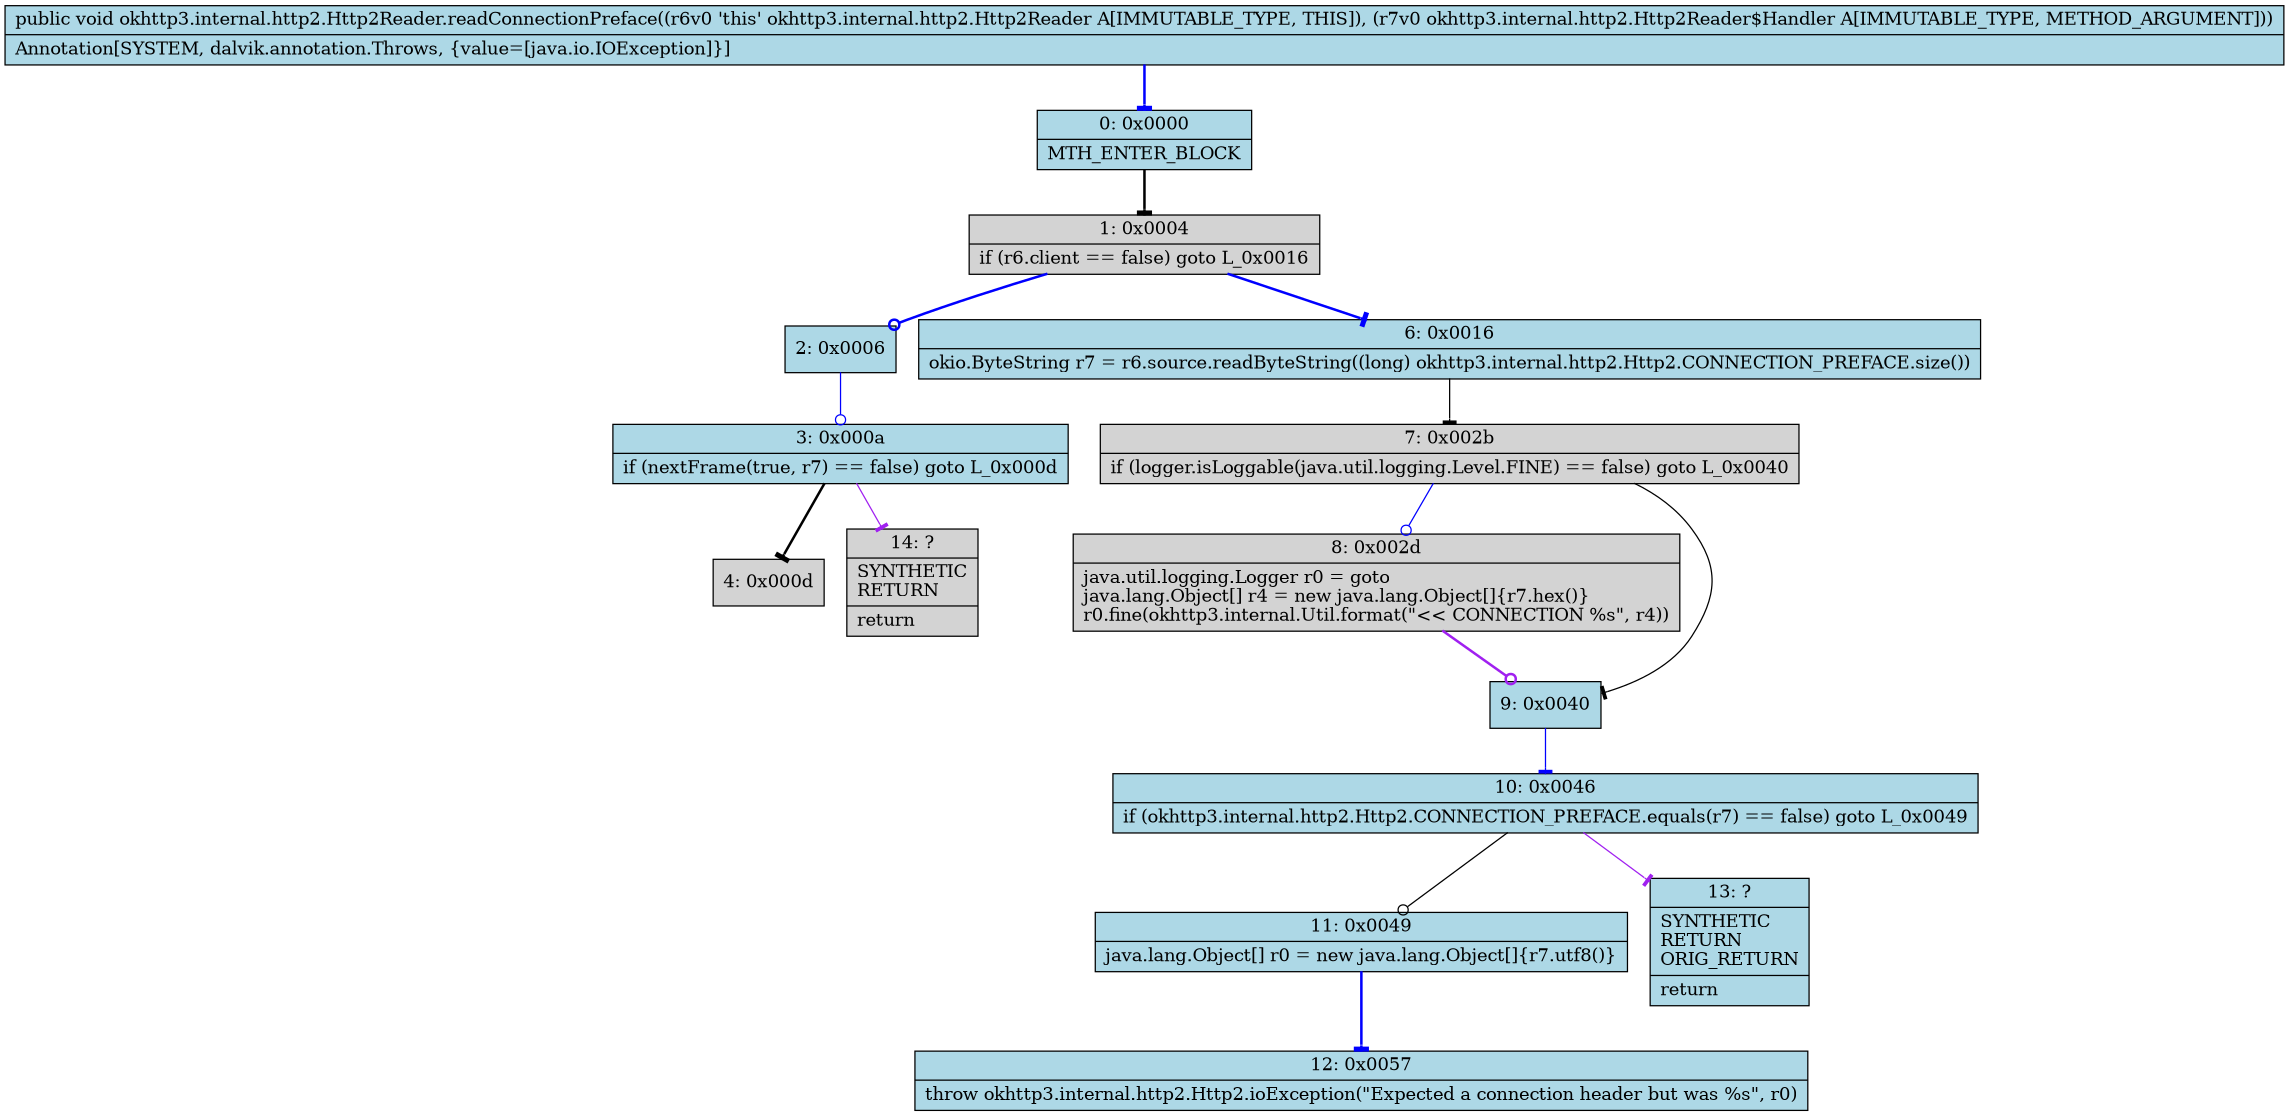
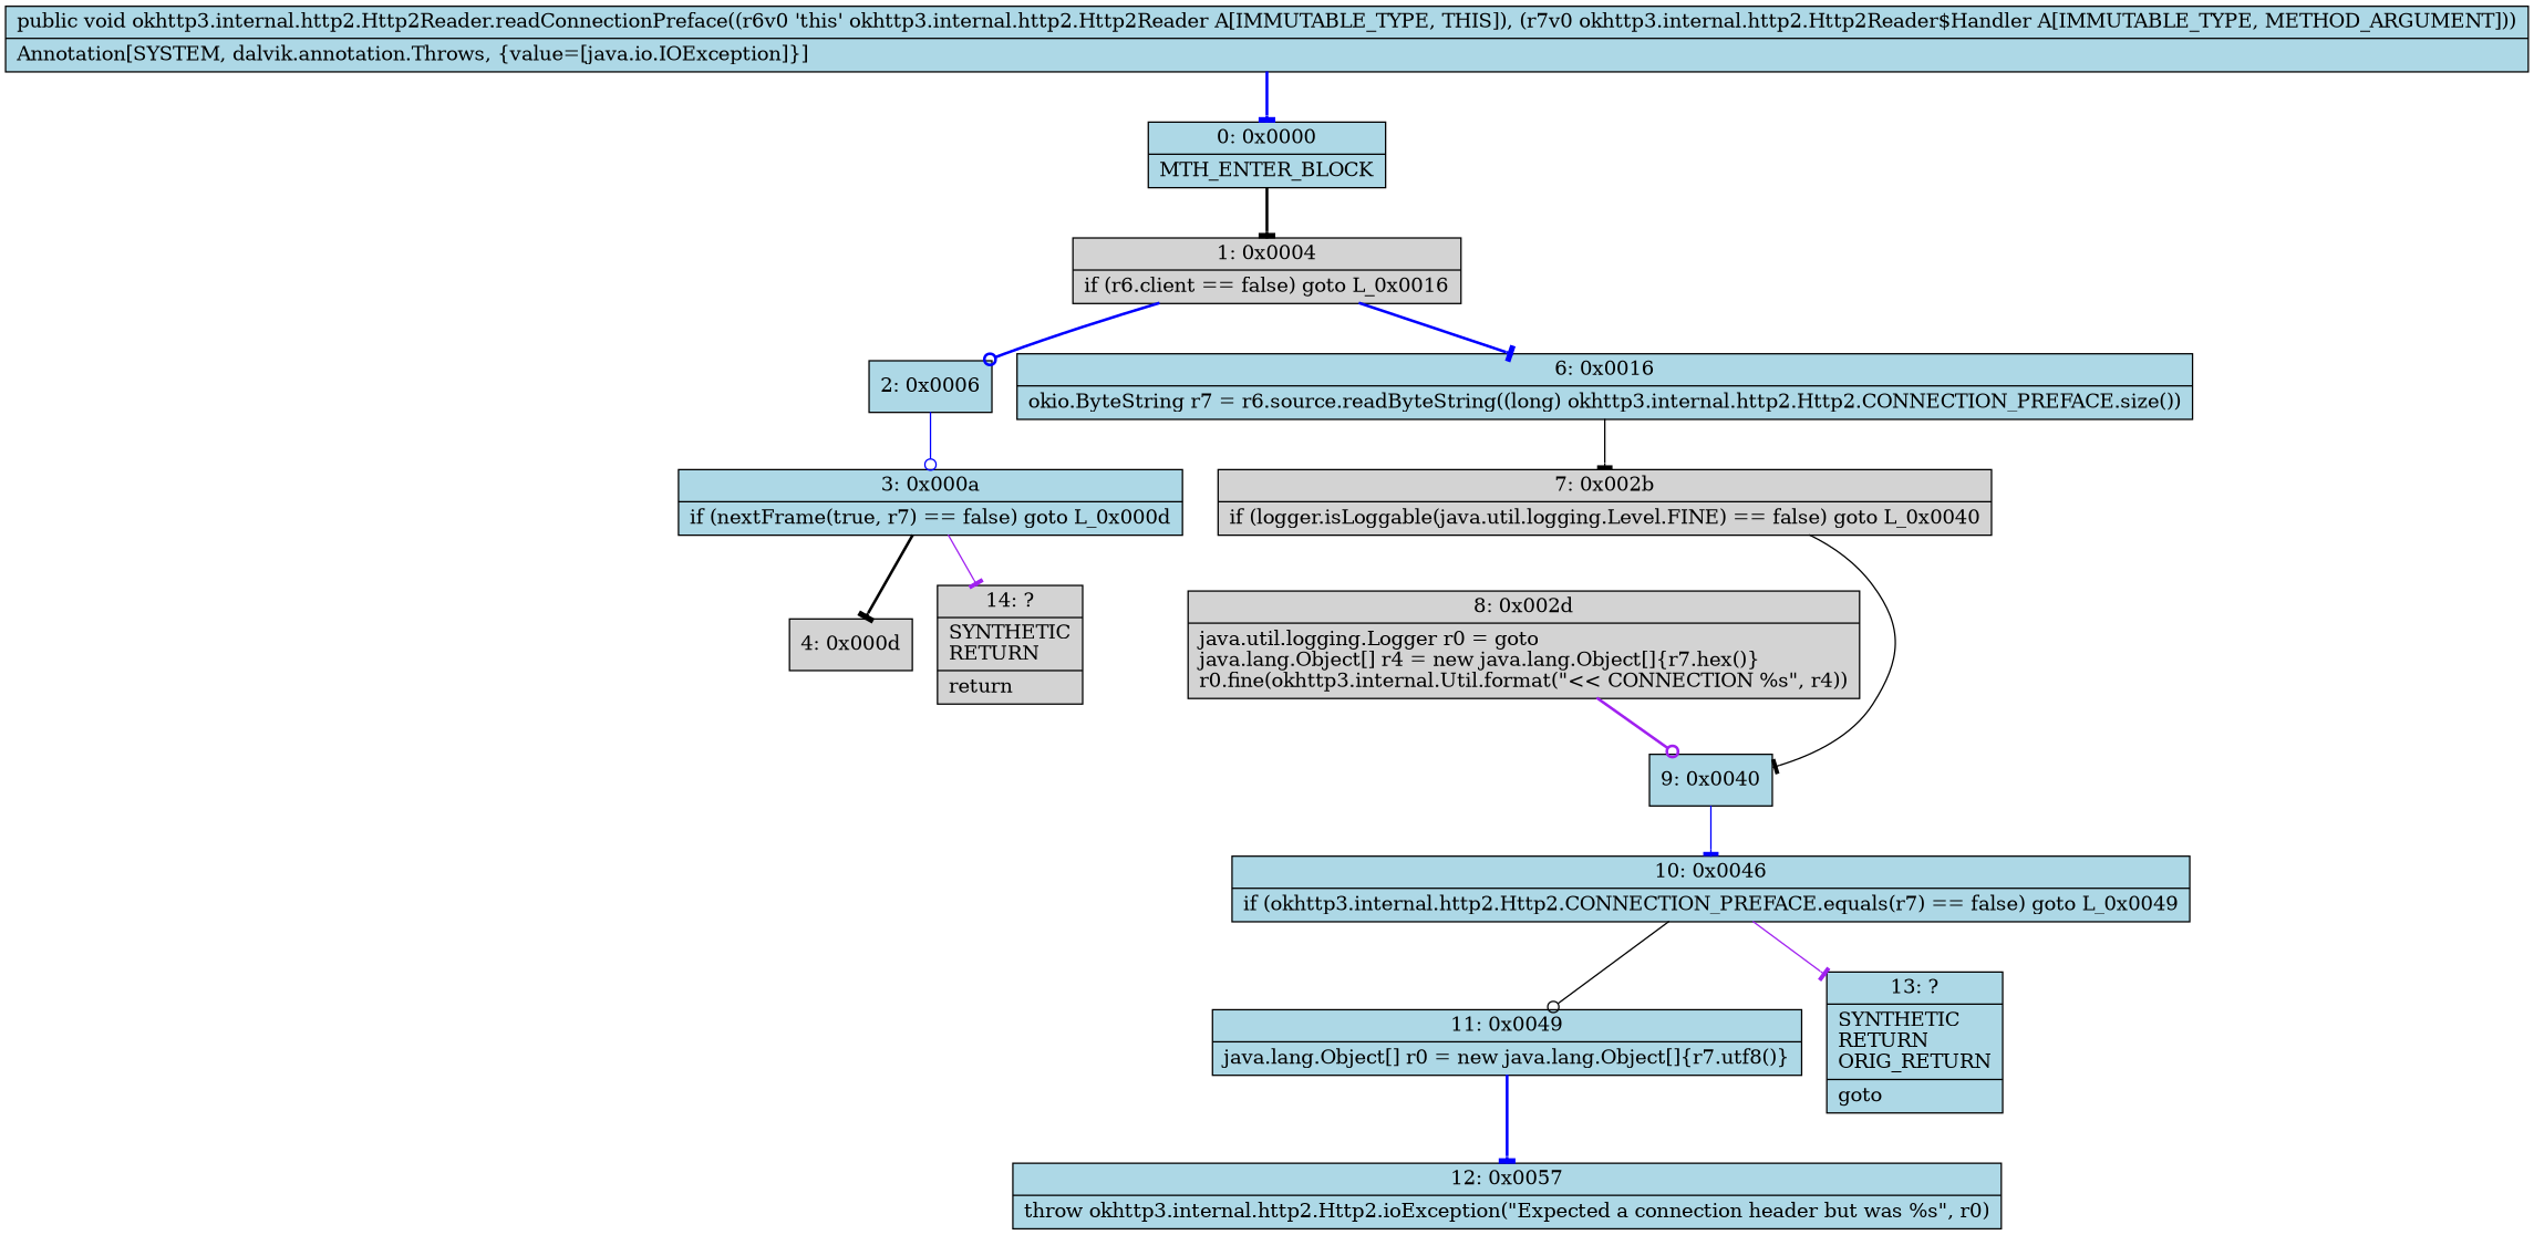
  digraph {
    node [fillcolor=lightblue shape=record style=filled]
    edge [arrowhead=tee color=blue style=solid]
    n1 [label="{0\:\ 0x0000|MTH_ENTER_BLOCK\l}"]
    n2 [fillcolor=lightgrey label="{1\:\ 0x0004|if (r6.client == false) goto L_0x0016\l}"]
    n3 [label="{2\:\ 0x0006}"]
    n4 [label="{6\:\ 0x0016|okio.ByteString r7 = r6.source.readByteString((long) okhttp3.internal.http2.Http2.CONNECTION_PREFACE.size())\l}"]
    n5 [label="{3\:\ 0x000a|if (nextFrame(true, r7) == false) goto L_0x000d\l}"]
    n6 [fillcolor=lightgrey label="{7\:\ 0x002b|if (logger.isLoggable(java.util.logging.Level.FINE) == false) goto L_0x0040\l}"]
    n7 [fillcolor=lightgrey label="{4\:\ 0x000d}"]
    n8 [fillcolor=lightgrey label="{14\:\ ?|SYNTHETIC\lRETURN\l|return\l}"]
    n9 [fillcolor=lightgrey label="{8\:\ 0x002d|java.util.logging.Logger r0 = goto\ljava.lang.Object[] r4 = new java.lang.Object[]\{r7.hex()\}\lr0.fine(okhttp3.internal.Util.format(\"\<\< CONNECTION %s\", r4))\l}"]
    n10 [label="{9\:\ 0x0040}"]
    n11 [label="{10\:\ 0x0046|if (okhttp3.internal.http2.Http2.CONNECTION_PREFACE.equals(r7) == false) goto L_0x0049\l}"]
    n12 [label="{11\:\ 0x0049|java.lang.Object[] r0 = new java.lang.Object[]\{r7.utf8()\}\l}"]
-   n13 [label="{13\:\ ?|SYNTHETIC\lRETURN\lORIG_RETURN\l|return\l}"]
+   n13 [label="{13\:\ ?|SYNTHETIC\lRETURN\lORIG_RETURN\l|goto\l}"]
    n14 [label="{12\:\ 0x0057|throw okhttp3.internal.http2.Http2.ioException(\"Expected a connection header but was %s\", r0)\l}"]
    n15 [label="{public void okhttp3.internal.http2.Http2Reader.readConnectionPreface((r6v0 'this' okhttp3.internal.http2.Http2Reader A[IMMUTABLE_TYPE, THIS]), (r7v0 okhttp3.internal.http2.Http2Reader$Handler A[IMMUTABLE_TYPE, METHOD_ARGUMENT]))  | Annotation[SYSTEM, dalvik.annotation.Throws, \{value=[java.io.IOException]\}]\l}"]
    n1 -> n2 [color=black style=bold]
    n2 -> n3 [arrowhead=odot style=bold]
    n2 -> n4 [style=bold]
    n3 -> n5 [arrowhead=odot]
    n4 -> n6 [color=black]
    n5 -> n7 [color=black style=bold]
    n5 -> n8 [color=purple]
-   n6 -> n9 [arrowhead=odot]
    n6 -> n10 [color=black]
    n9 -> n10 [arrowhead=odot color=purple style=bold]
    n10 -> n11
    n11 -> n12 [arrowhead=odot color=black]
    n11 -> n13 [color=purple]
    n12 -> n14 [style=bold]
    n15 -> n1 [style=bold]
  }
